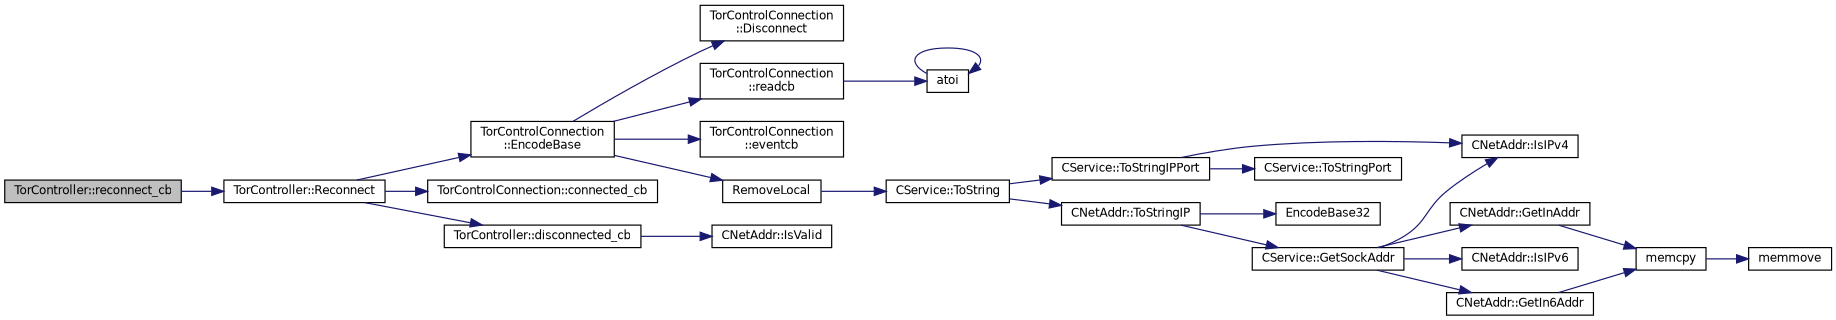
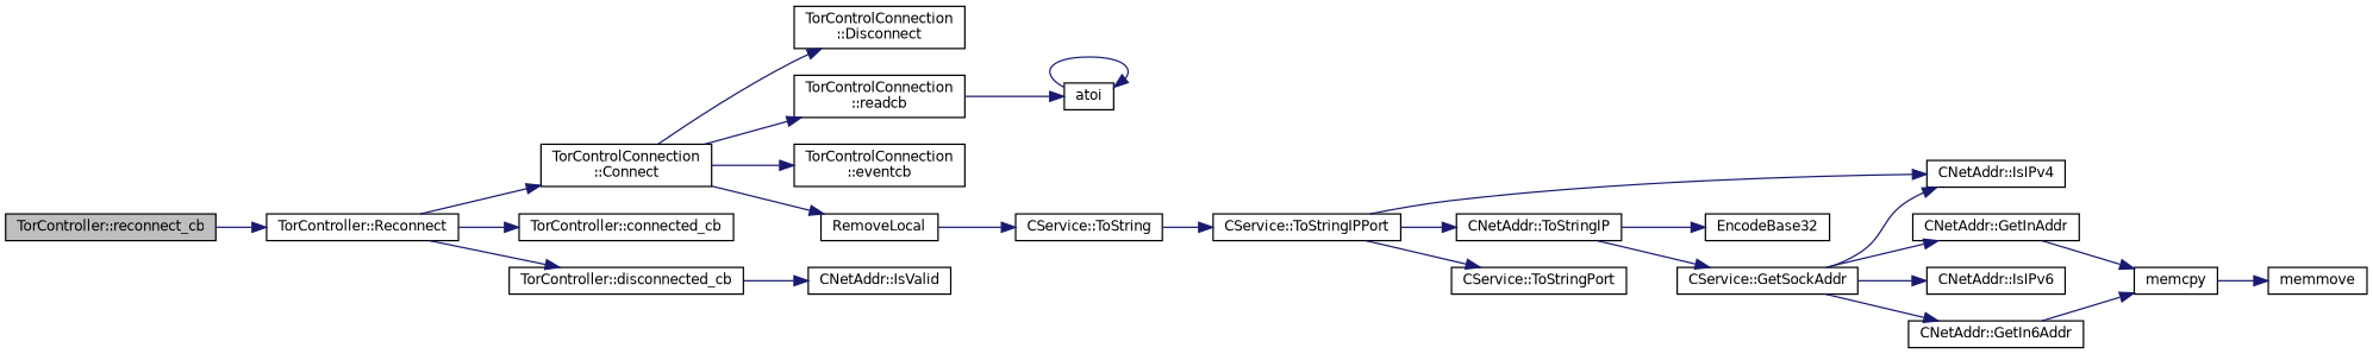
  digraph {
    rankdir=LR
    node [color=black fillcolor=white fontname=Helvetica fontsize=10 shape=record style=filled]
    edge [color=midnightblue fontname=Helvetica fontsize=10 labelfontname=Helvetica labelfontsize=10 style=solid]
    n1 [fillcolor=grey75 fontcolor=black height=0.2 label="TorController::reconnect_cb" width=0.4]
    n2 [height=0.2 label="TorController::Reconnect" width=0.4]
-   n3 [height=0.2 label="TorControlConnection\l::EncodeBase" width=0.4]
-   n4 [height=0.2 label="TorControlConnection::connected_cb" width=0.4]
+   n3 [height=0.2 label="TorControlConnection\l::Connect" width=0.4]
+   n4 [height=0.2 label="TorController::connected_cb" width=0.4]
    n5 [height=0.2 label="TorController::disconnected_cb" width=0.4]
    n6 [height=0.2 label="TorControlConnection\l::Disconnect" width=0.4]
    n7 [height=0.2 label="TorControlConnection\l::readcb" width=0.4]
    n8 [height=0.2 label="TorControlConnection\l::eventcb" width=0.4]
    n9 [height=0.2 label=RemoveLocal width=0.4]
    n10 [height=0.2 label="CNetAddr::IsValid" width=0.4]
    n11 [height=0.2 label=atoi width=0.4]
    n12 [height=0.2 label="CService::ToString" width=0.4]
    n13 [height=0.2 label="CService::ToStringIPPort" width=0.4]
    n14 [height=0.2 label="CNetAddr::IsIPv4" width=0.4]
    n15 [height=0.2 label="CNetAddr::ToStringIP" width=0.4]
    n16 [height=0.2 label="CService::ToStringPort" width=0.4]
    n17 [height=0.2 label=EncodeBase32 width=0.4]
    n18 [height=0.2 label="CService::GetSockAddr" width=0.4]
    n19 [height=0.2 label="CNetAddr::GetInAddr" width=0.4]
    n20 [height=0.2 label="CNetAddr::IsIPv6" width=0.4]
    n21 [height=0.2 label="CNetAddr::GetIn6Addr" width=0.4]
    n22 [height=0.2 label=memcpy width=0.4]
    n23 [height=0.2 label=memmove width=0.4]
    n1 -> n2
    n2 -> n3
    n2 -> n4
    n2 -> n5
    n3 -> n6
    n3 -> n7
    n3 -> n8
    n3 -> n9
    n5 -> n10
    n7 -> n11
    n9 -> n12
    n11 -> n11
    n12 -> n13
    n13 -> n14
-   n12 -> n15
+   n13 -> n15
    n13 -> n16
    n15 -> n17
    n15 -> n18
    n18 -> n14
    n18 -> n19
    n18 -> n20
    n18 -> n21
    n19 -> n22
    n21 -> n22
    n22 -> n23
  }
